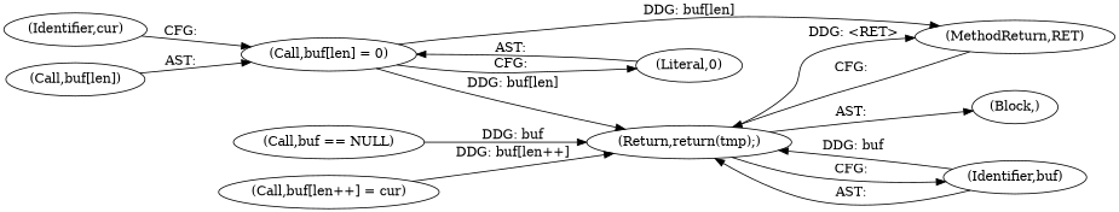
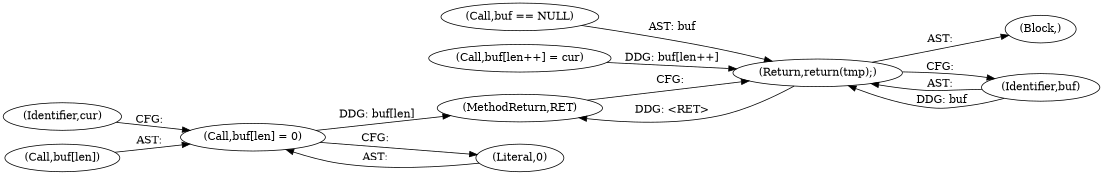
  digraph {
    rankdir=LR
    n1 [label="(Call,buf[len] = 0)"]
    n2 [label="(Return,return(tmp);)"]
    n3 [label="(MethodReturn,RET)"]
    n4 [label="(Literal,0)"]
    n5 [label="(Block,)"]
    n6 [label="(Identifier,buf)"]
    n7 [label="(Call,buf == NULL)"]
    n8 [label="(Identifier,cur)"]
    n9 [label="(Call,buf[len++] = cur)"]
    n10 [label="(Call,buf[len])"]
-   n1 -> n2 [label="DDG: buf[len]"]
    n1 -> n3 [label="DDG: buf[len]"]
    n1 -> n4 [label="CFG: "]
    n2 -> n3 [label="DDG: <RET>"]
    n2 -> n5 [label="AST: "]
    n2 -> n6 [label="CFG: "]
    n3 -> n2 [label="CFG: "]
    n4 -> n1 [label="AST: "]
    n6 -> n2 [label="AST: "]
    n6 -> n2 [label="DDG: buf"]
-   n7 -> n2 [label="DDG: buf"]
+   n7 -> n2 [label="AST: buf"]
    n8 -> n1 [label="CFG: "]
    n9 -> n2 [label="DDG: buf[len++]"]
    n10 -> n1 [label="AST: "]
  }
